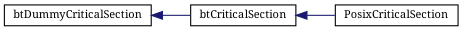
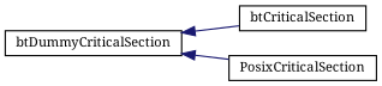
  digraph {
    fontname="Noto Serif"
    rankdir=LR
    node [color=black fillcolor=white fontname="Noto Serif" fontsize=10 shape=record style=filled]
    edge [color=midnightblue dir=back fontname="Noto Serif" fontsize=10 labelfontname=Helvetica labelfontsize=10 style=solid]
    n1 [height=0.2 label=btCriticalSection width=0.4]
    n2 [height=0.2 label=PosixCriticalSection width=0.4]
    n3 [height=0.2 label=btDummyCriticalSection width=0.4]
-   n1 -> n2
+   n3 -> n2
    n3 -> n1
  }
